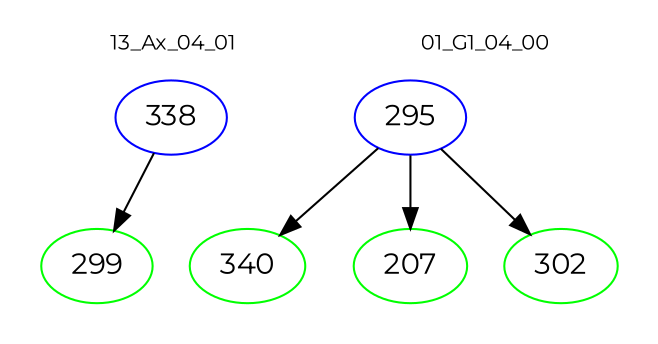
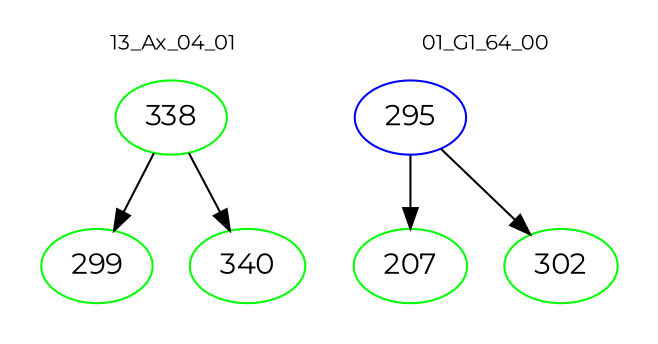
  digraph {
    fontname=Montserrat
    node [color=green fontname=Montserrat]
    edge [color=black fontname=Montserrat]
-   n1 [color=blue label=338]
+   n1 [label=338]
    n2 [label=299]
    n3 [label=340]
    n4 [color=blue label=295]
    n5 [label=207]
    n6 [label=302]
    subgraph cluster_1 {
      color=white
      fontsize=10
      label="13_Ax_04_01"
      n1
      n2
      n3
    }
    subgraph cluster_2 {
      color=white
      fontsize=10
-     label="01_G1_04_00"
+     label="01_G1_64_00"
      n4
      n5
      n6
    }
    n1 -> n2
-   n4 -> n3
+   n1 -> n3
    n4 -> n5
    n4 -> n6
  }
